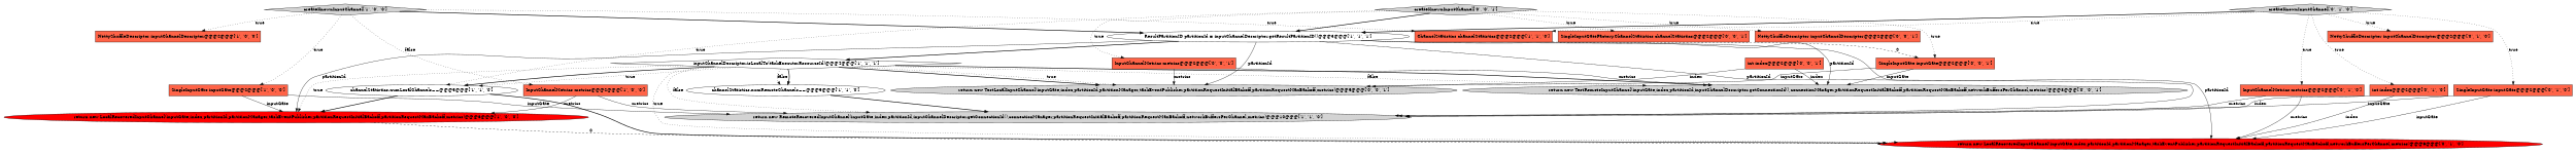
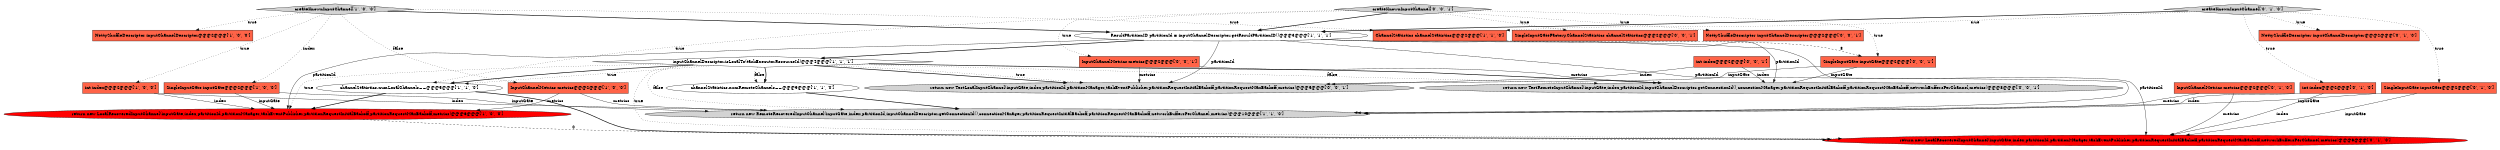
  digraph {
    node [fillcolor=tomato shape=box style=filled]
    edge [style=solid]
    n1 [label="NettyShuffleDescriptor inputChannelDescriptor@@@2@@@['1', '0', '0']"]
    n2 [label="InputChannelMetrics metrics@@@2@@@['0', '1', '0']"]
    n3 [fillcolor=red label="return new LocalRecoveredInputChannel(inputGate,index,partitionId,partitionManager,taskEventPublisher,partitionRequestInitialBackoff,partitionRequestMaxBackoff,networkBuffersPerChannel,metrics)@@@6@@@['0', '1', '0']" shape=ellipse]
    n4 [fillcolor=lightgray label="return new RemoteRecoveredInputChannel(inputGate,index,partitionId,inputChannelDescriptor.getConnectionId(),connectionManager,partitionRequestInitialBackoff,partitionRequestMaxBackoff,networkBuffersPerChannel,metrics)@@@10@@@['1', '1', '0']" shape=ellipse]
    n5 [fillcolor=lightgray label="return new TestRemoteInputChannel(inputGate,index,partitionId,inputChannelDescriptor.getConnectionId(),connectionManager,partitionRequestInitialBackoff,partitionRequestMaxBackoff,networkBuffersPerChannel,metrics)@@@8@@@['0', '0', '1']" shape=ellipse]
    n6 [fillcolor=lightgray label="createKnownInputChannel['1', '0', '0']" shape=diamond]
    n7 [label="ChannelStatistics channelStatistics@@@2@@@['1', '1', '0']"]
+   n8 [label="int index@@@2@@@['1', '0', '0']"]
    n9 [label="SingleInputGate inputGate@@@2@@@['1', '0', '0']"]
    n10 [label="InputChannelMetrics metrics@@@2@@@['1', '0', '0']"]
    n11 [fillcolor=white label="ResultPartitionID partitionId = inputChannelDescriptor.getResultPartitionID()@@@3@@@['1', '1', '1']" shape=ellipse]
    n12 [label="SingleInputGate inputGate@@@2@@@['0', '0', '1']"]
    n13 [fillcolor=red label="return new LocalRecoveredInputChannel(inputGate,index,partitionId,partitionManager,taskEventPublisher,partitionRequestInitialBackoff,partitionRequestMaxBackoff,metrics)@@@6@@@['1', '0', '0']" shape=ellipse]
    n14 [fillcolor=lightgray label="return new TestLocalInputChannel(inputGate,index,partitionId,partitionManager,taskEventPublisher,partitionRequestInitialBackoff,partitionRequestMaxBackoff,metrics)@@@5@@@['0', '0', '1']" shape=ellipse]
    n15 [fillcolor=white label="inputChannelDescriptor.isLocalTo(taskExecutorResourceId)@@@4@@@['1', '1', '1']" shape=diamond]
    n16 [label="SingleInputGateFactory.ChannelStatistics channelStatistics@@@2@@@['0', '0', '1']"]
    n17 [label="int index@@@2@@@['0', '0', '1']"]
    n18 [label="int index@@@2@@@['0', '1', '0']"]
    n19 [fillcolor=lightgray label="createKnownInputChannel['0', '0', '1']" shape=diamond]
    n20 [label="InputChannelMetrics metrics@@@2@@@['0', '0', '1']"]
    n21 [label="NettyShuffleDescriptor inputChannelDescriptor@@@2@@@['0', '0', '1']"]
    n22 [fillcolor=white label="channelStatistics.numLocalChannels++@@@5@@@['1', '1', '0']" shape=ellipse]
    n23 [fillcolor=white label="channelStatistics.numRemoteChannels++@@@9@@@['1', '1', '0']" shape=ellipse]
    n24 [fillcolor=lightgray label="createKnownInputChannel['0', '1', '0']" shape=diamond]
    n25 [label="NettyShuffleDescriptor inputChannelDescriptor@@@2@@@['0', '1', '0']"]
    n26 [label="SingleInputGate inputGate@@@2@@@['0', '1', '0']"]
    n2 -> n3 [label=metrics]
    n2 -> n4 [label=metrics]
    n6 -> n1 [label=true style=dotted]
    n6 -> n7 [label=true style=dotted]
-   n6 -> n9 [label=true style=dotted]
+   n6 -> n8 [label=true style=dotted]
+   n6 -> n9 [label=index style=dotted]
    n6 -> n10 [label=false style=dotted]
    n6 -> n11 [style=bold]
-   n7 -> n12 [label=0 style=dashed]
+   n7 -> n12 [label=8 style=dashed]
+   n8 -> n4 [label=index]
+   n8 -> n13 [label=index]
    n9 -> n4 [label=inputGate]
    n9 -> n13 [label=inputGate]
    n10 -> n4 [label=metrics]
    n10 -> n13 [label=metrics]
    n11 -> n3 [label=partitionId]
    n11 -> n4 [label=partitionId]
    n11 -> n5 [label=partitionId]
    n11 -> n13 [label=partitionId]
    n11 -> n14 [label=partitionId]
    n11 -> n15 [style=bold]
    n12 -> n5 [label=inputGate]
    n12 -> n14 [label=inputGate]
    n13 -> n3 [label=0 style=dashed]
    n15 -> n3 [label=true style=dotted]
    n15 -> n4 [label=false style=dotted]
    n15 -> n5 [style=bold]
    n15 -> n5 [label=false style=dotted]
    n15 -> n13 [label=true style=dotted]
    n15 -> n14 [style=bold]
    n15 -> n14 [label=true style=dotted]
    n15 -> n22 [label=true style=dotted]
    n15 -> n22 [style=bold]
    n15 -> n23 [style=bold]
    n15 -> n23 [label=false style=dotted]
    n17 -> n5 [label=index]
    n17 -> n14 [label=index]
    n18 -> n3 [label=index]
    n18 -> n4 [label=index]
    n19 -> n11 [style=bold]
    n19 -> n12 [label=true style=dotted]
    n19 -> n16 [label=true style=dotted]
    n19 -> n20 [label=true style=dotted]
    n19 -> n21 [label=true style=dotted]
    n19 -> n22 [label=true style=dotted]
    n20 -> n5 [label=metrics]
    n20 -> n14 [label=metrics]
    n22 -> n3 [style=bold]
    n22 -> n13 [style=bold]
    n23 -> n4 [style=bold]
-   n24 -> n2 [label=true style=dotted]
    n24 -> n7 [label=true style=dotted]
    n24 -> n11 [style=bold]
    n24 -> n18 [label=true style=dotted]
    n24 -> n25 [label=true style=dotted]
    n24 -> n26 [label=true style=dotted]
    n26 -> n3 [label=inputGate]
    n26 -> n4 [label=inputGate]
  }
